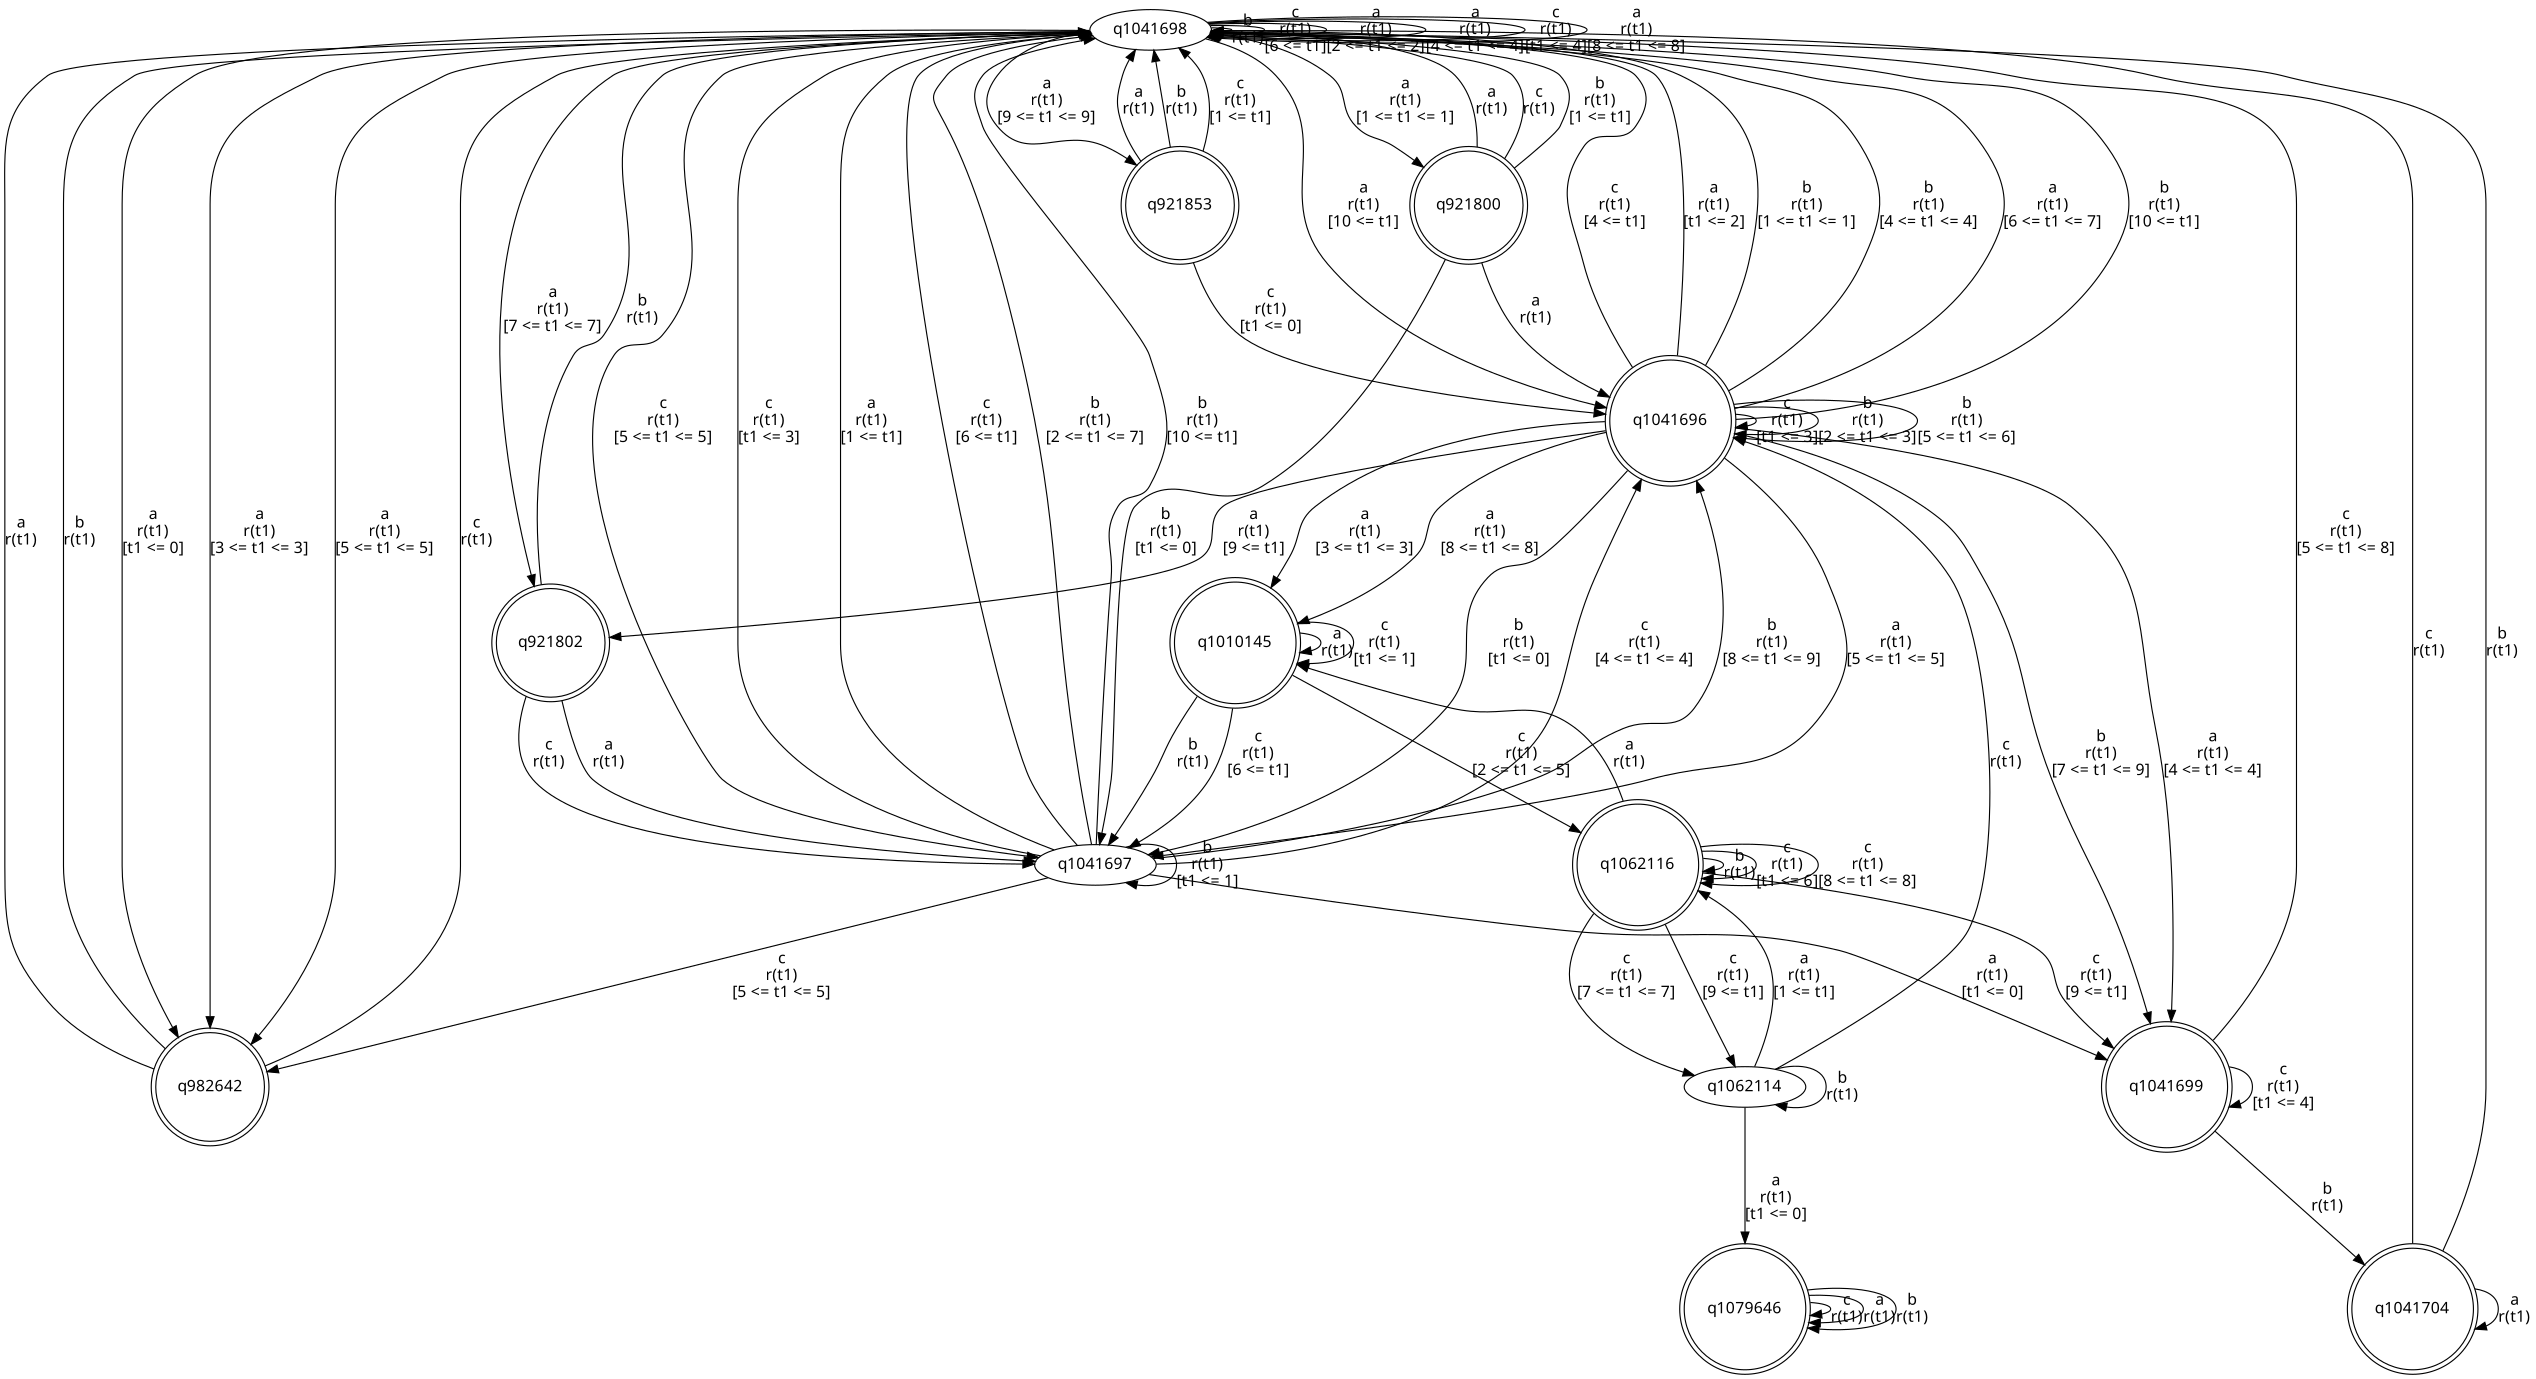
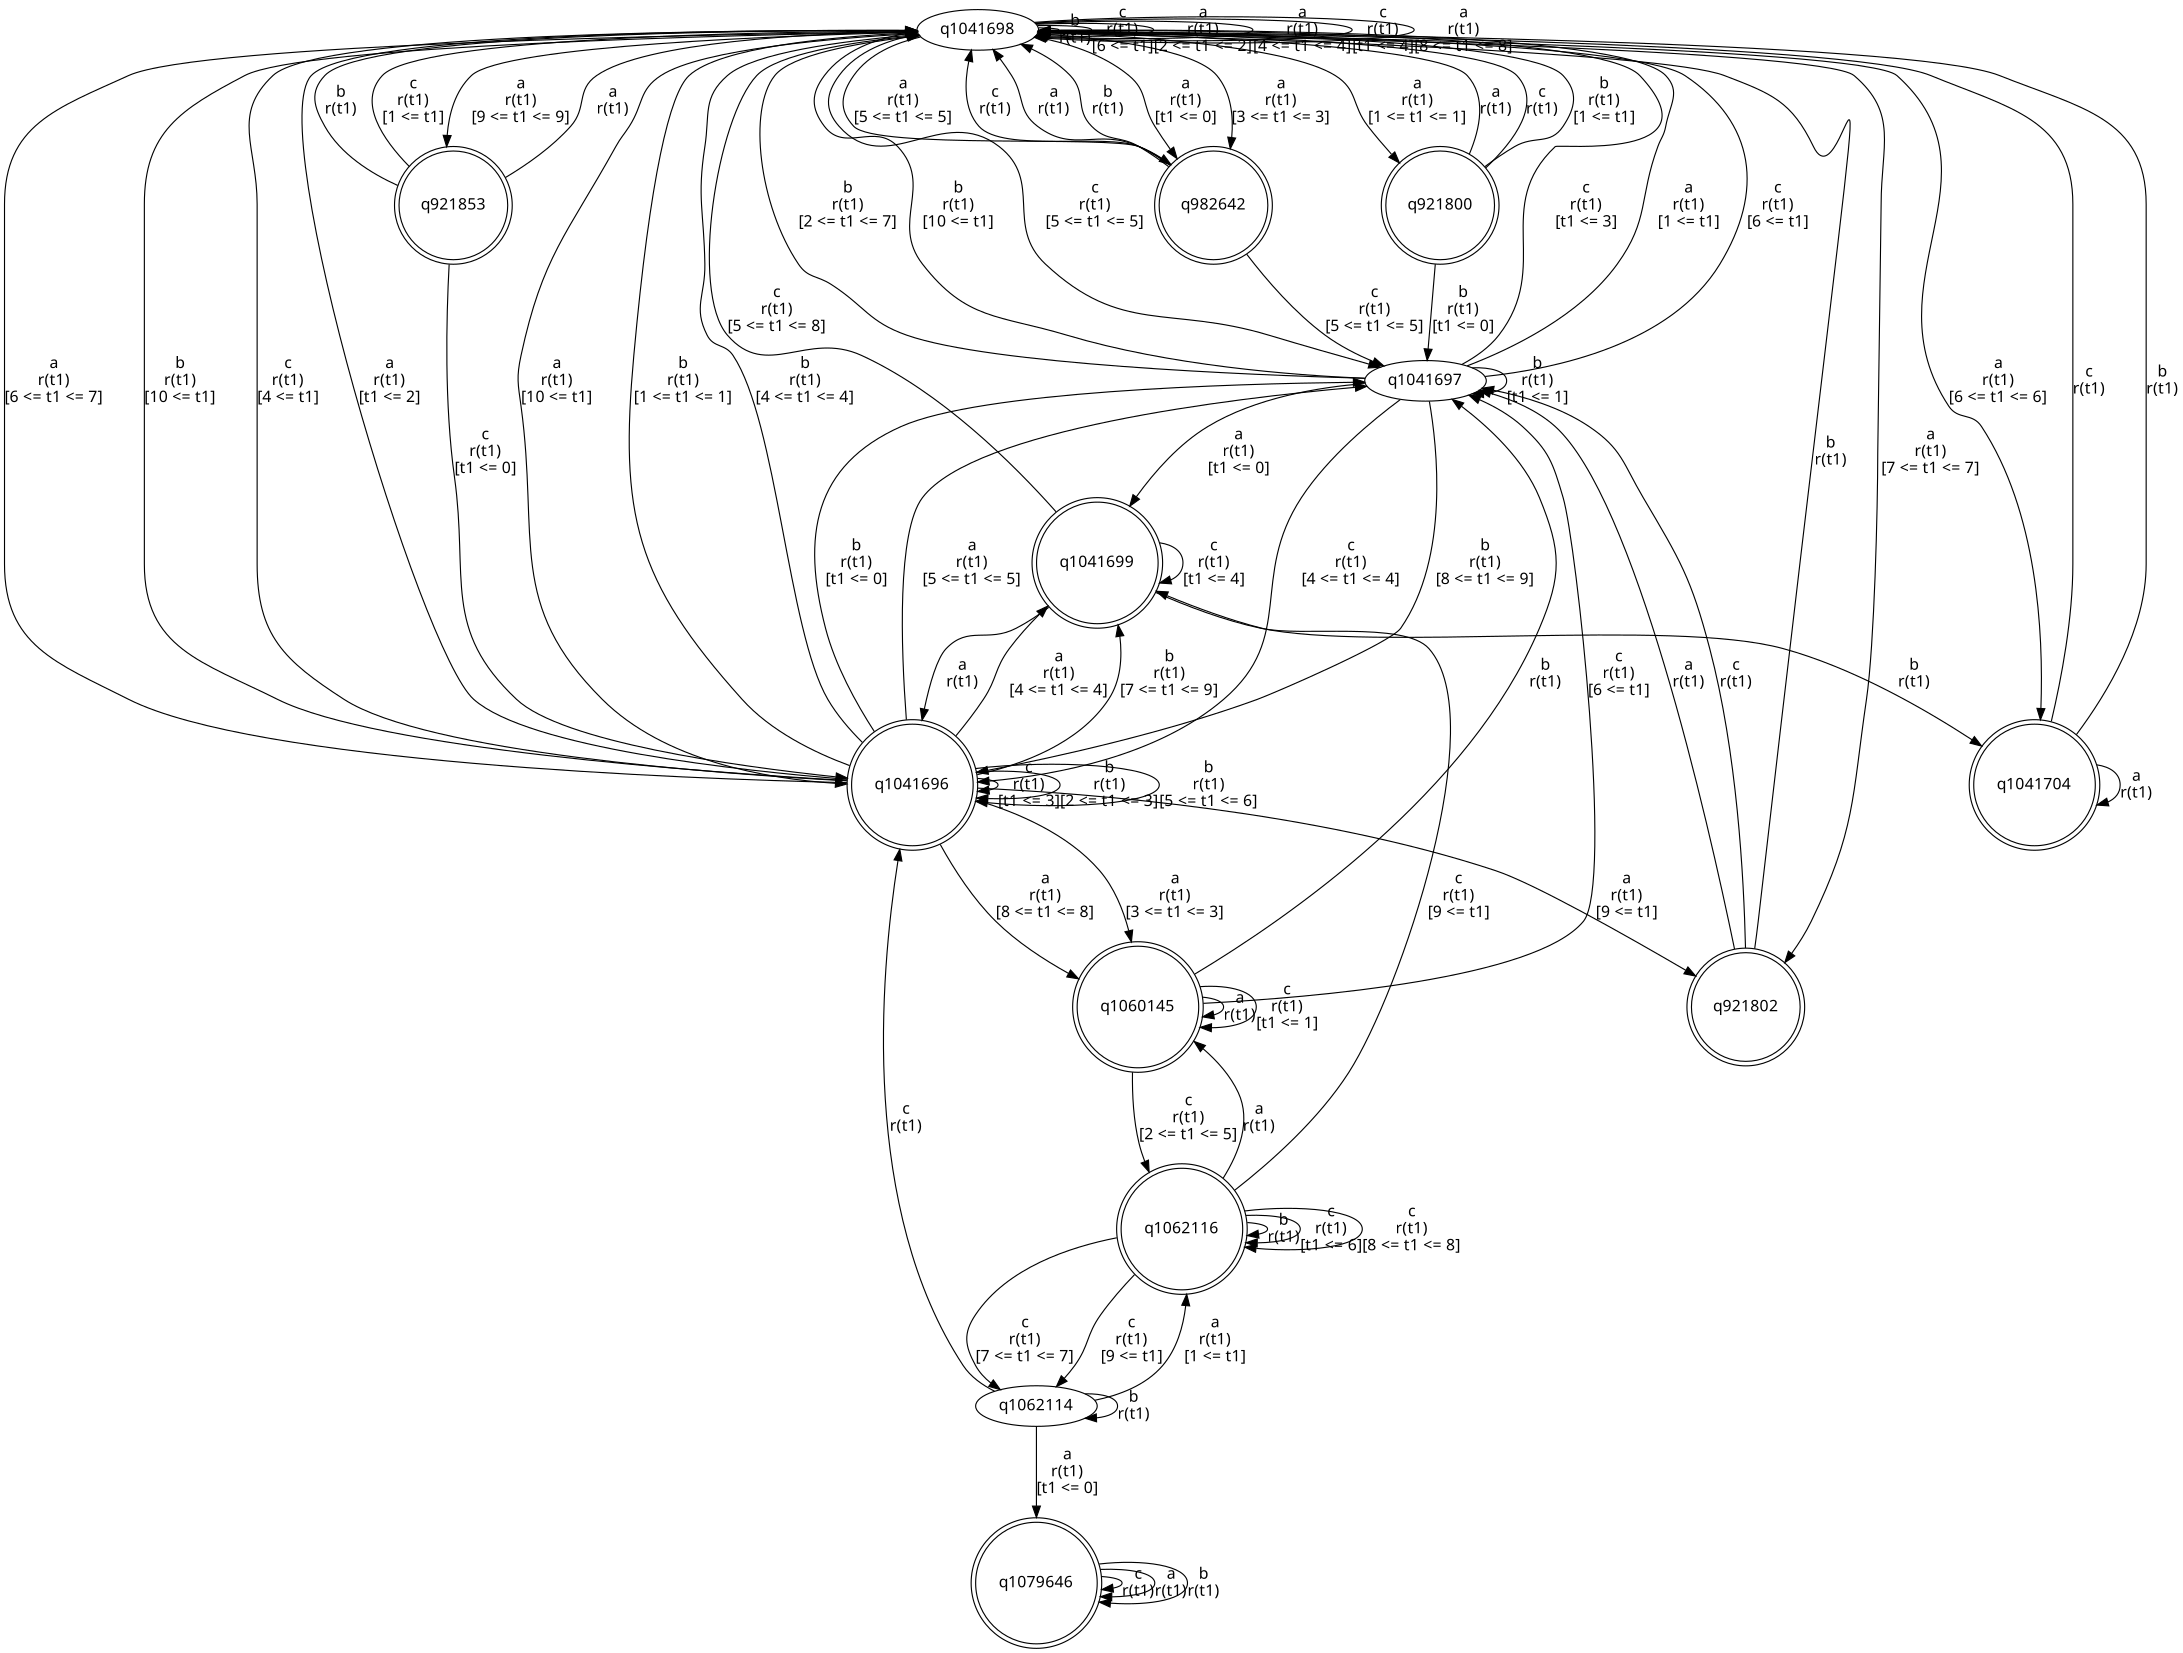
  digraph {
    fontname="Noto Sans"
    node [fontname="Noto Sans" shape=doublecircle]
    edge [fontname="Noto Sans"]
    n1 [label=q1041698 shape=""]
    n2 [label=q982642]
    n3 [label=q921800]
    n4 [label=q1041697 shape=""]
    n5 [label=q1041696]
    n6 [label=q921802]
    n7 [label=q1041704]
    n8 [label=q921853]
    n9 [label=q1041699]
-   n10 [label=q1010145]
+   n10 [label=q1060145]
    n11 [label=q1062116]
    n12 [label=q1062114 shape=""]
    n13 [label=q1079646]
    n1 -> n1 [label="b\nr(t1)\n"]
    n1 -> n1 [label="c\nr(t1)\n[6 <= t1]"]
    n1 -> n1 [label="a\nr(t1)\n[2 <= t1 <= 2]"]
    n1 -> n1 [label="a\nr(t1)\n[4 <= t1 <= 4]"]
    n1 -> n1 [label="c\nr(t1)\n[t1 <= 4]"]
    n1 -> n1 [label="a\nr(t1)\n[8 <= t1 <= 8]"]
    n1 -> n2 [label="a\nr(t1)\n[t1 <= 0]"]
    n1 -> n2 [label="a\nr(t1)\n[3 <= t1 <= 3]"]
    n1 -> n2 [label="a\nr(t1)\n[5 <= t1 <= 5]"]
    n1 -> n3 [label="a\nr(t1)\n[1 <= t1 <= 1]"]
    n1 -> n4 [label="c\nr(t1)\n[5 <= t1 <= 5]"]
    n1 -> n5 [label="a\nr(t1)\n[10 <= t1]"]
    n1 -> n6 [label="a\nr(t1)\n[7 <= t1 <= 7]"]
+   n1 -> n7 [label="a\nr(t1)\n[6 <= t1 <= 6]"]
    n1 -> n8 [label="a\nr(t1)\n[9 <= t1 <= 9]"]
    n2 -> n1 [label="c\nr(t1)\n"]
    n2 -> n1 [label="a\nr(t1)\n"]
    n2 -> n1 [label="b\nr(t1)\n"]
    n3 -> n1 [label="a\nr(t1)\n"]
    n3 -> n1 [label="c\nr(t1)\n"]
    n3 -> n1 [label="b\nr(t1)\n[1 <= t1]"]
    n3 -> n4 [label="b\nr(t1)\n[t1 <= 0]"]
    n4 -> n1 [label="c\nr(t1)\n[t1 <= 3]"]
    n4 -> n1 [label="a\nr(t1)\n[1 <= t1]"]
    n4 -> n1 [label="c\nr(t1)\n[6 <= t1]"]
    n4 -> n1 [label="b\nr(t1)\n[2 <= t1 <= 7]"]
    n4 -> n1 [label="b\nr(t1)\n[10 <= t1]"]
-   n4 -> n2 [label="c\nr(t1)\n[5 <= t1 <= 5]"]
+   n2 -> n4 [label="c\nr(t1)\n[5 <= t1 <= 5]"]
    n4 -> n4 [label="b\nr(t1)\n[t1 <= 1]"]
    n4 -> n5 [label="c\nr(t1)\n[4 <= t1 <= 4]"]
    n4 -> n5 [label="b\nr(t1)\n[8 <= t1 <= 9]"]
    n4 -> n9 [label="a\nr(t1)\n[t1 <= 0]"]
    n5 -> n1 [label="c\nr(t1)\n[4 <= t1]"]
    n5 -> n1 [label="a\nr(t1)\n[t1 <= 2]"]
    n5 -> n1 [label="b\nr(t1)\n[1 <= t1 <= 1]"]
    n5 -> n1 [label="b\nr(t1)\n[4 <= t1 <= 4]"]
    n5 -> n1 [label="a\nr(t1)\n[6 <= t1 <= 7]"]
    n5 -> n1 [label="b\nr(t1)\n[10 <= t1]"]
    n5 -> n4 [label="b\nr(t1)\n[t1 <= 0]"]
    n5 -> n4 [label="a\nr(t1)\n[5 <= t1 <= 5]"]
    n5 -> n5 [label="c\nr(t1)\n[t1 <= 3]"]
    n5 -> n5 [label="b\nr(t1)\n[2 <= t1 <= 3]"]
    n5 -> n5 [label="b\nr(t1)\n[5 <= t1 <= 6]"]
    n5 -> n6 [label="a\nr(t1)\n[9 <= t1]"]
    n5 -> n9 [label="a\nr(t1)\n[4 <= t1 <= 4]"]
    n5 -> n9 [label="b\nr(t1)\n[7 <= t1 <= 9]"]
    n5 -> n10 [label="a\nr(t1)\n[3 <= t1 <= 3]"]
    n5 -> n10 [label="a\nr(t1)\n[8 <= t1 <= 8]"]
    n6 -> n1 [label="b\nr(t1)\n"]
    n6 -> n4 [label="a\nr(t1)\n"]
    n6 -> n4 [label="c\nr(t1)\n"]
    n7 -> n1 [label="c\nr(t1)\n"]
    n7 -> n1 [label="b\nr(t1)\n"]
    n7 -> n7 [label="a\nr(t1)\n"]
    n8 -> n1 [label="a\nr(t1)\n"]
    n8 -> n1 [label="b\nr(t1)\n"]
    n8 -> n1 [label="c\nr(t1)\n[1 <= t1]"]
    n8 -> n5 [label="c\nr(t1)\n[t1 <= 0]"]
    n9 -> n1 [label="c\nr(t1)\n[5 <= t1 <= 8]"]
-   n3 -> n5 [label="a\nr(t1)\n"]
+   n9 -> n5 [label="a\nr(t1)\n"]
    n9 -> n7 [label="b\nr(t1)\n"]
    n9 -> n9 [label="c\nr(t1)\n[t1 <= 4]"]
    n10 -> n4 [label="b\nr(t1)\n"]
    n10 -> n4 [label="c\nr(t1)\n[6 <= t1]"]
    n10 -> n10 [label="a\nr(t1)\n"]
    n10 -> n10 [label="c\nr(t1)\n[t1 <= 1]"]
    n10 -> n11 [label="c\nr(t1)\n[2 <= t1 <= 5]"]
    n11 -> n9 [label="c\nr(t1)\n[9 <= t1]"]
    n11 -> n10 [label="a\nr(t1)\n"]
    n11 -> n11 [label="b\nr(t1)\n"]
    n11 -> n11 [label="c\nr(t1)\n[t1 <= 6]"]
    n11 -> n11 [label="c\nr(t1)\n[8 <= t1 <= 8]"]
    n11 -> n12 [label="c\nr(t1)\n[7 <= t1 <= 7]"]
    n11 -> n12 [label="c\nr(t1)\n[9 <= t1]"]
    n12 -> n5 [label="c\nr(t1)\n"]
    n12 -> n11 [label="a\nr(t1)\n[1 <= t1]"]
    n12 -> n12 [label="b\nr(t1)\n"]
    n12 -> n13 [label="a\nr(t1)\n[t1 <= 0]"]
    n13 -> n13 [label="c\nr(t1)\n"]
    n13 -> n13 [label="a\nr(t1)\n"]
    n13 -> n13 [label="b\nr(t1)\n"]
  }
